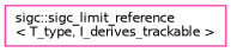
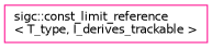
  digraph {
    rankdir=TB
    fontname="DejaVu Sans"
-   n1 [color=deeppink fillcolor=white fontname="DejaVu Sans" fontsize=10 height=0.2 label="sigc::sigc_limit_reference\l\< T_type, I_derives_trackable \>" shape=record style=filled width=0.4]
+   n1 [color=deeppink fillcolor=white fontname="DejaVu Sans" fontsize=10 height=0.2 label="sigc::const_limit_reference\l\< T_type, I_derives_trackable \>" shape=record style=filled width=0.4]
  }
